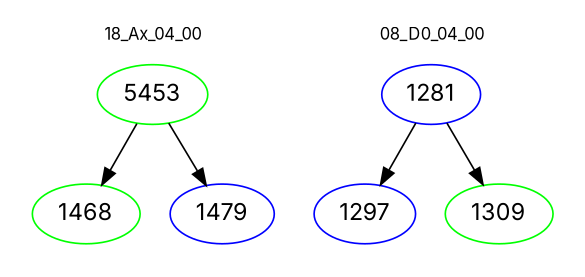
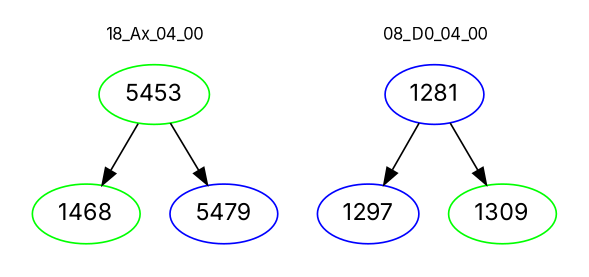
  digraph {
    fontname=Inter
    node [color=green fontname=Inter]
    edge [color=black fontname=Inter]
    n1 [label=5453]
    n2 [label=1468]
-   n3 [color=blue label=1479]
+   n3 [color=blue label=5479]
    n4 [color=blue label=1281]
    n5 [color=blue label=1297]
    n6 [label=1309]
    subgraph cluster_1 {
      color=white
      fontsize=10
      label="18_Ax_04_00"
      n1
      n2
      n3
    }
    subgraph cluster_2 {
      color=white
      fontsize=10
      label="08_D0_04_00"
      n4
      n5
      n6
    }
    n1 -> n2
    n1 -> n3
    n4 -> n5
    n4 -> n6
  }
